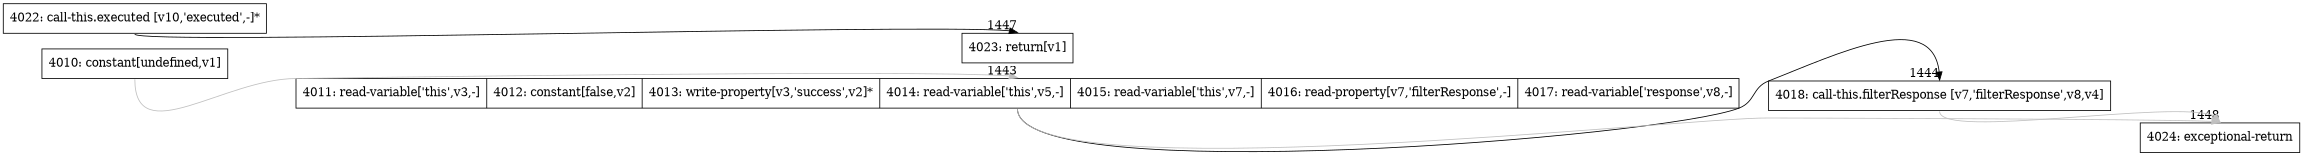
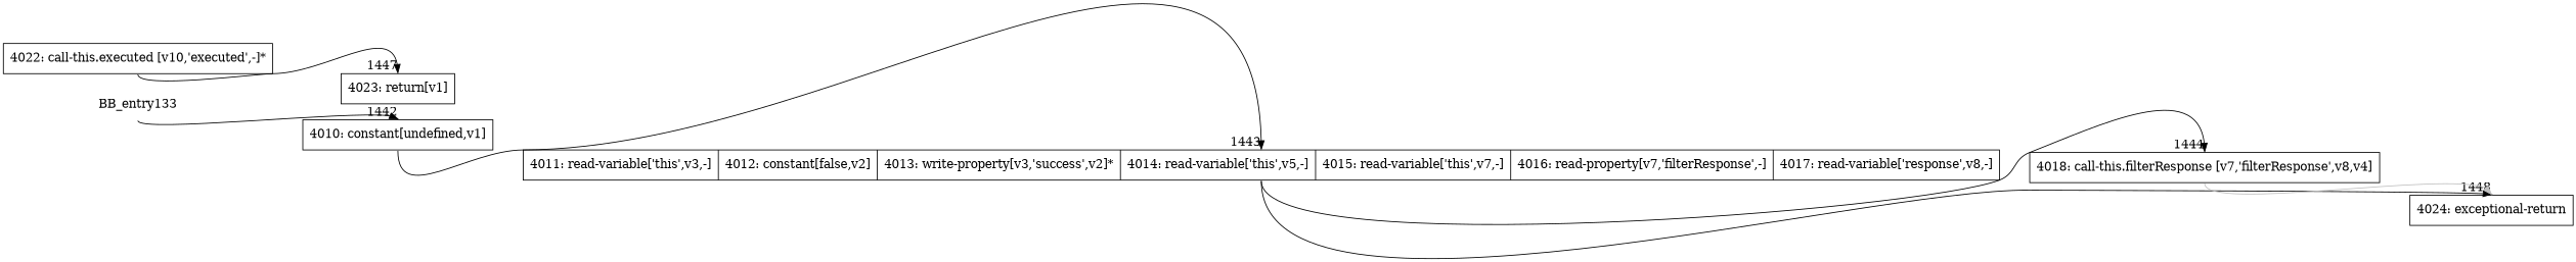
  digraph {
    rankdir=LR
    node [shape=record]
    edge [headport=n tailport=s]
+   BB_entry133 [shape=none]
    n2 [label="{4010: constant[undefined,v1]}"]
    n3 [label="{4011: read-variable['this',v3,-]|4012: constant[false,v2]|4013: write-property[v3,'success',v2]*|4014: read-variable['this',v5,-]|4015: read-variable['this',v7,-]|4016: read-property[v7,'filterResponse',-]|4017: read-variable['response',v8,-]}"]
    n4 [label="{4018: call-this.filterResponse [v7,'filterResponse',v8,v4]}"]
    n5 [label="{4024: exceptional-return}"]
    n6 [label="{4022: call-this.executed [v10,'executed',-]*}"]
    n7 [label="{4023: return[v1]}"]
-   n2 -> n3 [headlabel="      1443" color=gray]
+   BB_entry133 -> n2 [headlabel="    1442"]
+   n2 -> n3 [headlabel="      1443"]
    n3 -> n4 [headlabel="      1444"]
-   n3 -> n5 [color=gray headlabel="      1448"]
+   n3 -> n5 [color=black headlabel="      1448"]
    n4 -> n5 [color=gray]
    n6 -> n7 [headlabel="      1447"]
  }
